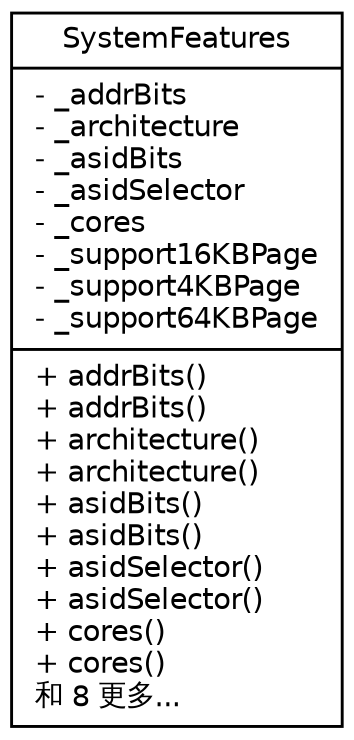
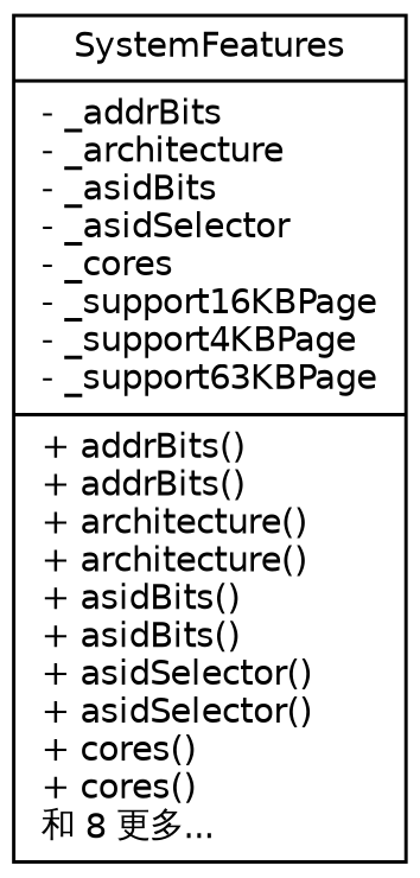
  digraph {
-   n1 [color=black fillcolor=white fontcolor=black fontname=Helvetica fontsize=10 height=0.2 label="{SystemFeatures\n|- _addrBits\l- _architecture\l- _asidBits\l- _asidSelector\l- _cores\l- _support16KBPage\l- _support4KBPage\l- _support64KBPage\l|+ addrBits()\l+ addrBits()\l+ architecture()\l+ architecture()\l+ asidBits()\l+ asidBits()\l+ asidSelector()\l+ asidSelector()\l+ cores()\l+ cores()\l和 8 更多...\l}" shape=record style=filled width=0.4]
+   n1 [color=black fillcolor=white fontcolor=black fontname=Helvetica fontsize=10 height=0.2 label="{SystemFeatures\n|- _addrBits\l- _architecture\l- _asidBits\l- _asidSelector\l- _cores\l- _support16KBPage\l- _support4KBPage\l- _support63KBPage\l|+ addrBits()\l+ addrBits()\l+ architecture()\l+ architecture()\l+ asidBits()\l+ asidBits()\l+ asidSelector()\l+ asidSelector()\l+ cores()\l+ cores()\l和 8 更多...\l}" shape=record style=filled width=0.4]
  }
